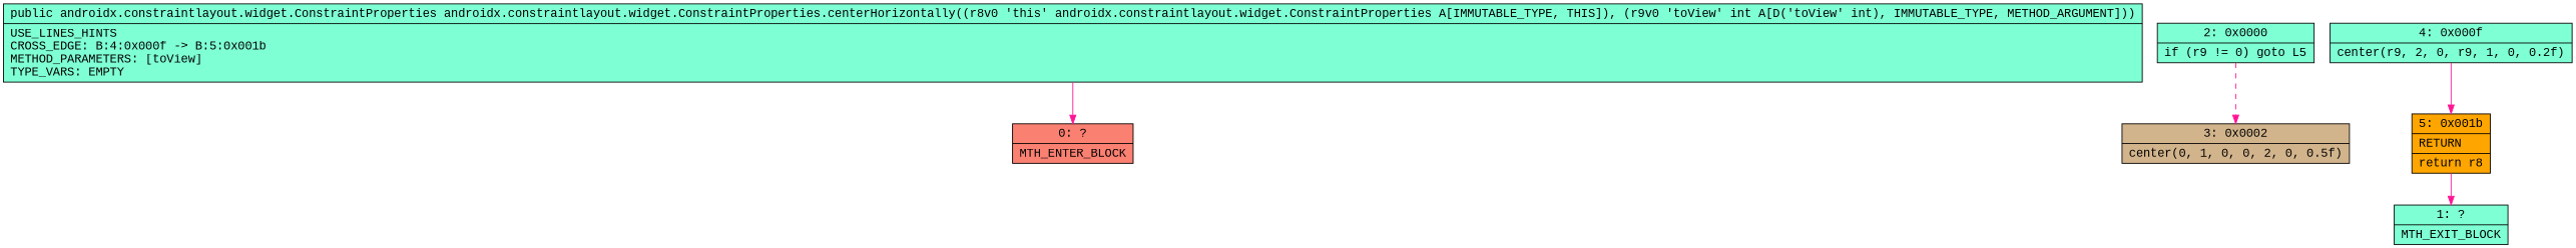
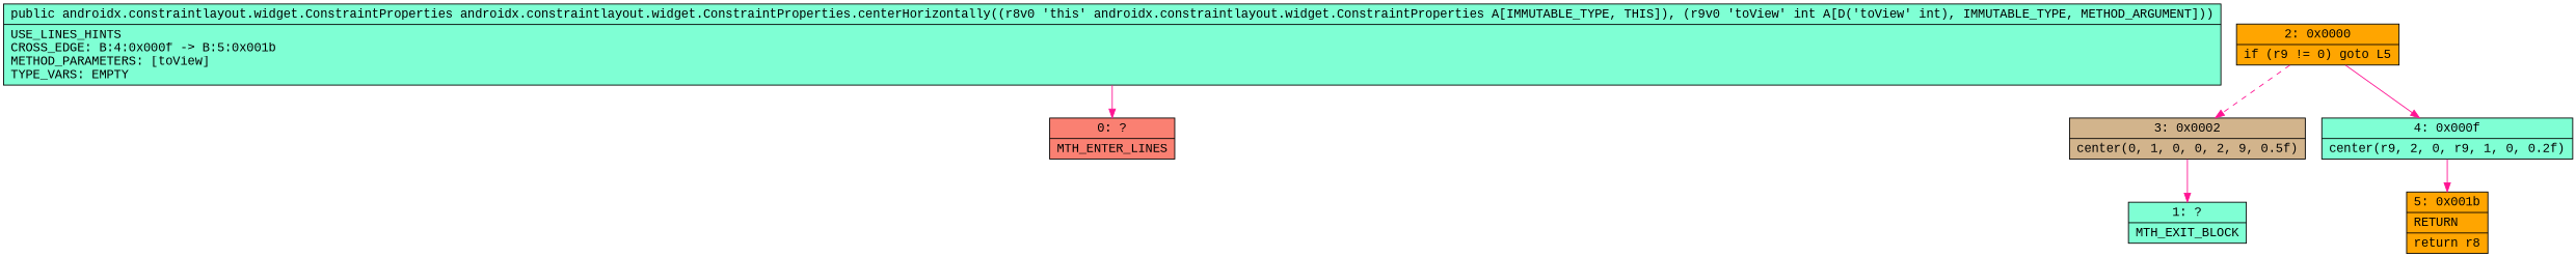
  digraph {
    fontname="Liberation Mono"
    node [fillcolor=aquamarine fontname="Liberation Mono" shape=record style=filled]
    edge [color=deeppink fontname="Liberation Mono"]
-   n1 [fillcolor=salmon label="{0\:\ ?|MTH_ENTER_BLOCK\l}"]
-   n2 [label="{2\:\ 0x0000|if (r9 != 0) goto L5\l}"]
-   n3 [fillcolor=tan label="{3\:\ 0x0002|center(0, 1, 0, 0, 2, 0, 0.5f)\l}"]
+   n1 [fillcolor=salmon label="{0\:\ ?|MTH_ENTER_LINES\l}"]
+   n2 [fillcolor=orange label="{2\:\ 0x0000|if (r9 != 0) goto L5\l}"]
+   n3 [fillcolor=tan label="{3\:\ 0x0002|center(0, 1, 0, 0, 2, 9, 0.5f)\l}"]
    n4 [label="{4\:\ 0x000f|center(r9, 2, 0, r9, 1, 0, 0.2f)\l}"]
    n5 [fillcolor=orange label="{5\:\ 0x001b|RETURN\l|return r8\l}"]
    n6 [label="{1\:\ ?|MTH_EXIT_BLOCK\l}"]
    n7 [label="{public androidx.constraintlayout.widget.ConstraintProperties androidx.constraintlayout.widget.ConstraintProperties.centerHorizontally((r8v0 'this' androidx.constraintlayout.widget.ConstraintProperties A[IMMUTABLE_TYPE, THIS]), (r9v0 'toView' int A[D('toView' int), IMMUTABLE_TYPE, METHOD_ARGUMENT]))  | USE_LINES_HINTS\lCROSS_EDGE: B:4:0x000f \-\> B:5:0x001b\lMETHOD_PARAMETERS: [toView]\lTYPE_VARS: EMPTY\l}"]
    n2 -> n3 [style=dashed]
+   n2 -> n4
    n4 -> n5
-   n5 -> n6
+   n3 -> n6
    n7 -> n1
  }
